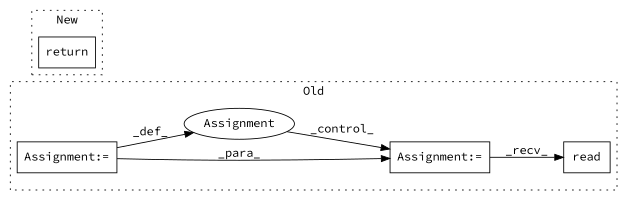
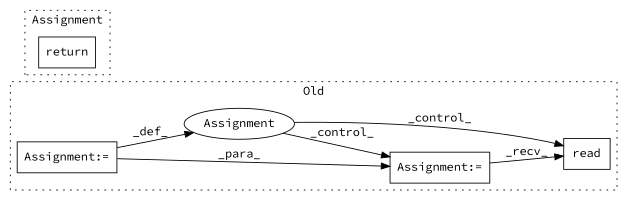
  digraph {
    fontname="Source Code Pro"
    rankdir=LR
    node [a=7 fontname="Source Code Pro" shape=box]
    edge [fontname="Source Code Pro"]
    n1 [a=32 l=6 label=read s=1162]
    n2 [l=1 label="Assignment:=" s=1073]
    n3 [a=42 l=8 label=Assignment s=1031 shape=ellipse]
    n4 [l="53,2" label="Assignment:=" s="974,1051"]
    n5 [a=41 l=7 label=return s=407]
    subgraph cluster_1 {
      label=Old
      style=dotted
      n1
      n2
      n3
      n4
    }
    subgraph cluster_2 {
-     label=New
+     label=Assignment
      style=dotted
      n5
    }
    n2 -> n1 [label=_recv_]
+   n3 -> n1 [label=_control_]
    n3 -> n2 [label=_control_]
    n4 -> n2 [label=_para_]
    n4 -> n3 [label=_def_]
  }
